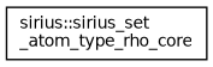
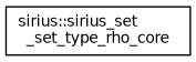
  digraph {
    rankdir=TB
-   n1 [color=black fillcolor=white fontname=Helvetica fontsize=10 height=0.2 label="sirius::sirius_set\l_atom_type_rho_core" shape=record style=filled width=0.4]
+   n1 [color=black fillcolor=white fontname=Helvetica fontsize=10 height=0.2 label="sirius::sirius_set\l_set_type_rho_core" shape=record style=filled width=0.4]
  }
